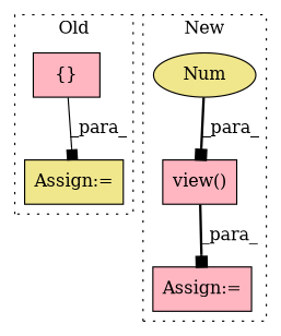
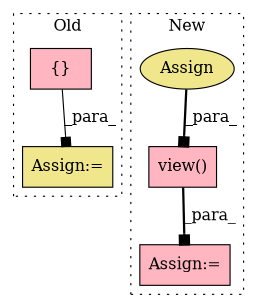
  digraph {
    node [a=68 shape=box style=filled fillcolor=lightpink]
    edge [style=bold arrowhead=box]
    n1 [a=59 l="1,0" label="{}" s="8635,8642"]
    n2 [l=4 label="Assign:=" s=8631 fillcolor=khaki]
    n3 [a=75 l="12,1" label="view()" s="8228,8259"]
-   n4 [a=76 l=2 label=Num s=8243 shape=ellipse fillcolor=khaki]
+   n4 [a=76 l=2 label=Assign s=8243 shape=ellipse fillcolor=khaki]
    n5 [l=3 label="Assign:=" s=8225]
    subgraph cluster_1 {
      label=Old
      style=dotted
      n1
      n2
    }
    subgraph cluster_2 {
      label=New
      style=dotted
      n3
      n4
      n5
    }
    n1 -> n2 [label=_para_ style=solid]
    n3 -> n5 [label=_para_]
    n4 -> n3 [label=_para_]
  }
